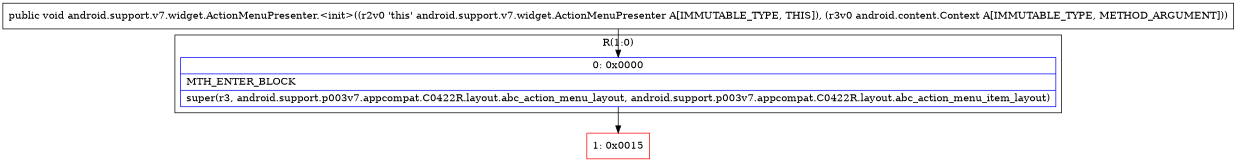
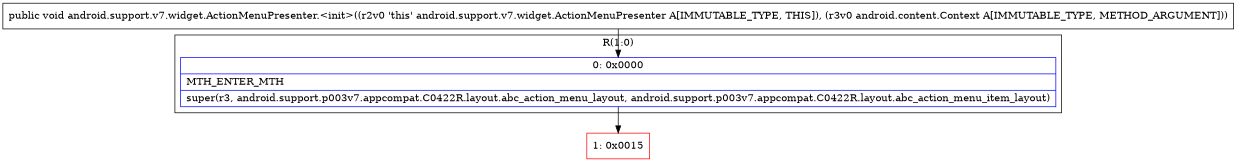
  digraph {
    node [shape=record]
-   n1 [color=blue label="{0\:\ 0x0000|MTH_ENTER_BLOCK\l|super(r3, android.support.p003v7.appcompat.C0422R.layout.abc_action_menu_layout, android.support.p003v7.appcompat.C0422R.layout.abc_action_menu_item_layout)\l}"]
+   n1 [color=blue label="{0\:\ 0x0000|MTH_ENTER_MTH\l|super(r3, android.support.p003v7.appcompat.C0422R.layout.abc_action_menu_layout, android.support.p003v7.appcompat.C0422R.layout.abc_action_menu_item_layout)\l}"]
    n2 [color=red label="{1\:\ 0x0015}"]
    n3 [label="{public void android.support.v7.widget.ActionMenuPresenter.\<init\>((r2v0 'this' android.support.v7.widget.ActionMenuPresenter A[IMMUTABLE_TYPE, THIS]), (r3v0 android.content.Context A[IMMUTABLE_TYPE, METHOD_ARGUMENT])) }"]
    subgraph cluster_1 {
      label="R(1:0)"
      n1
    }
    n1 -> n2
    n3 -> n1
  }
